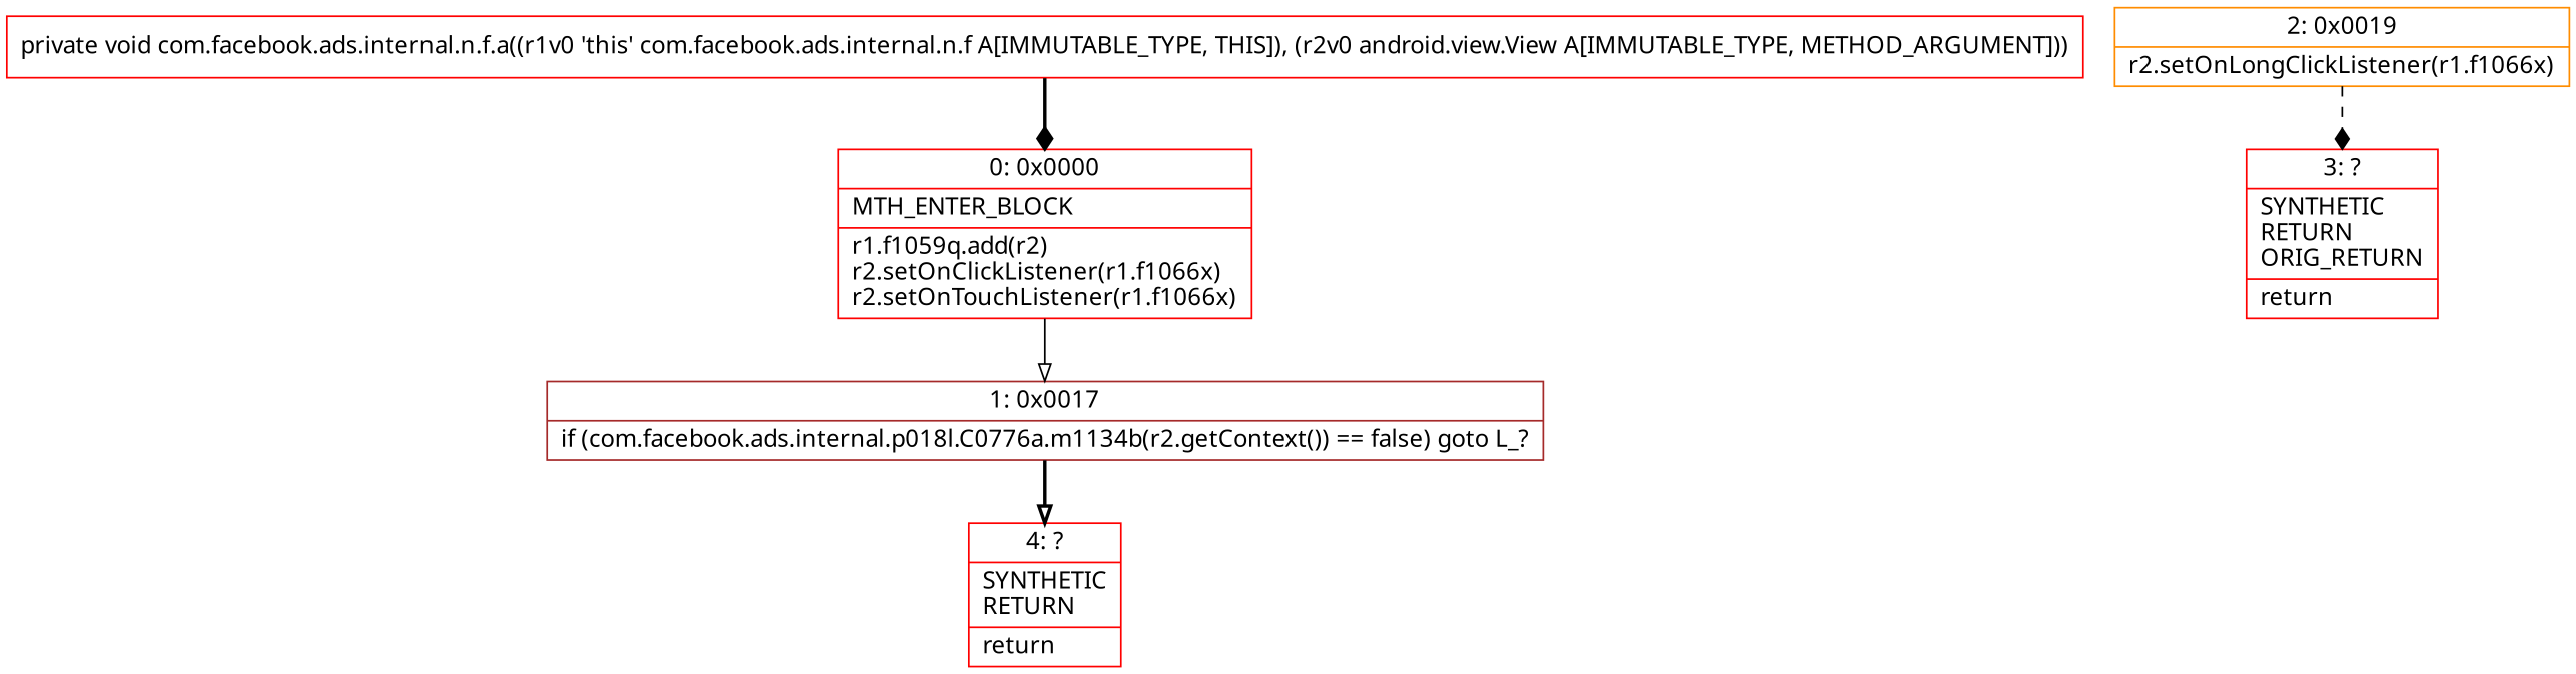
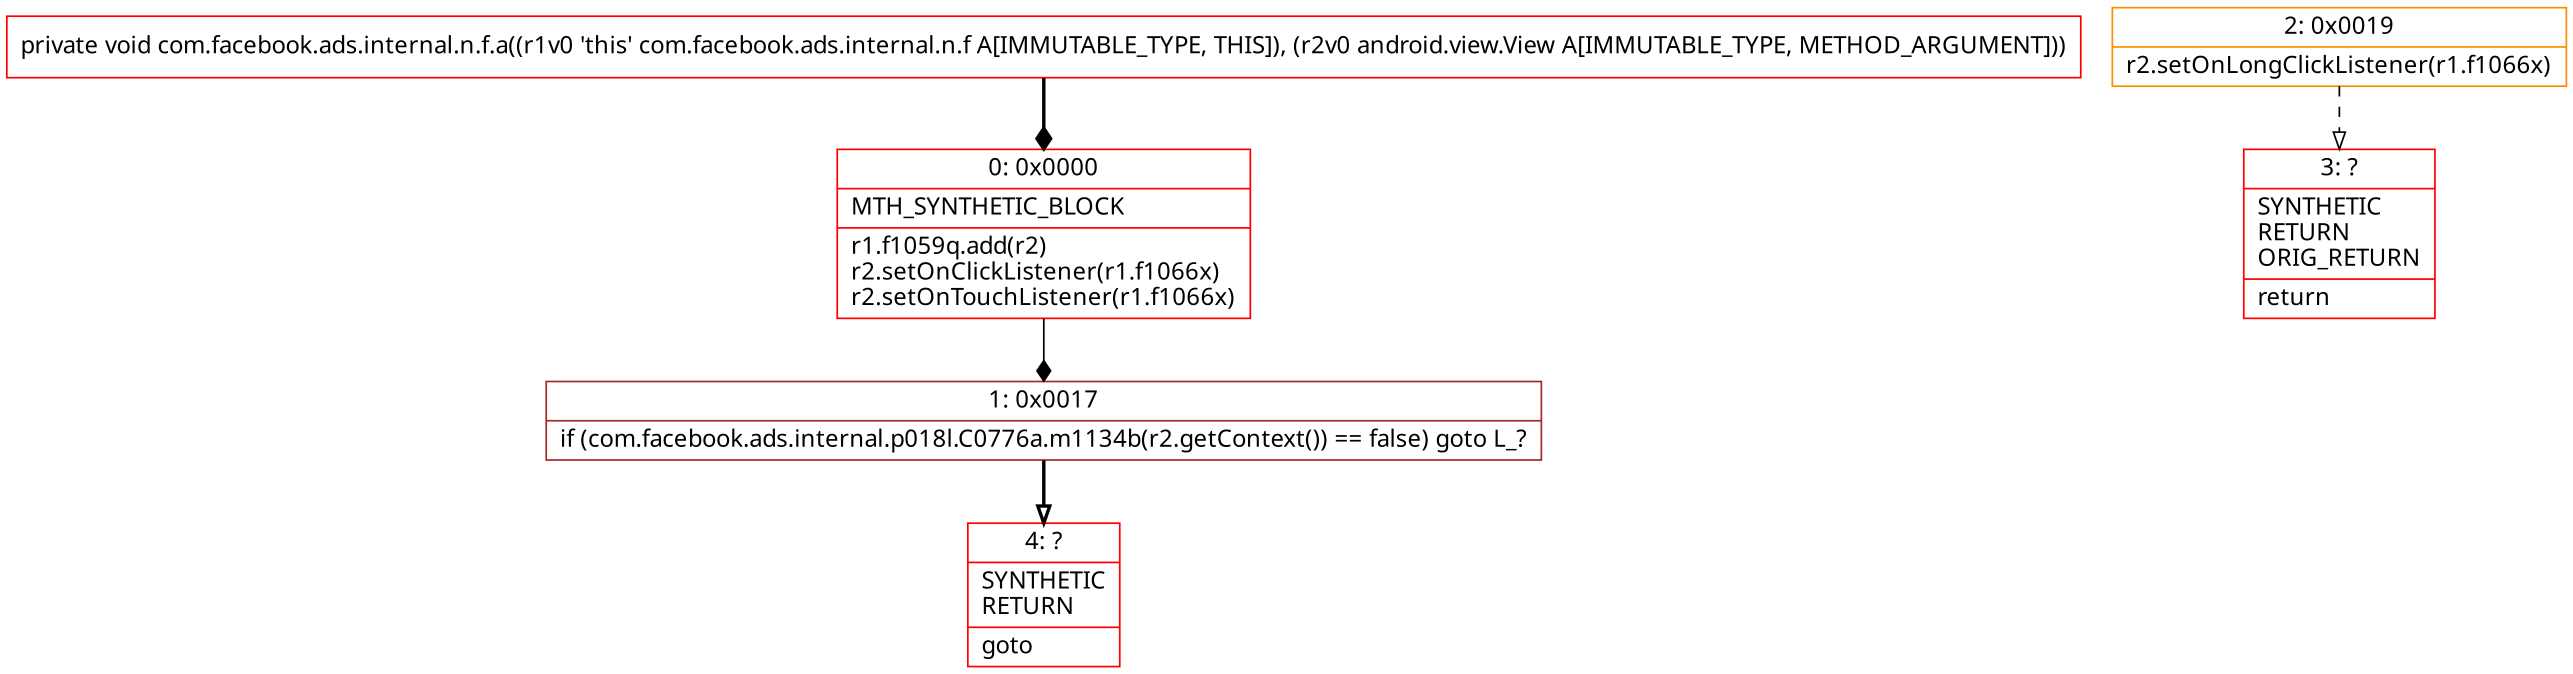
  digraph {
    fontname="Noto Sans"
    node [color=red fontname="Noto Sans" shape=record]
    edge [arrowhead=onormal fontname="Noto Sans" style=bold]
-   n1 [label="{0\:\ 0x0000|MTH_ENTER_BLOCK\l|r1.f1059q.add(r2)\lr2.setOnClickListener(r1.f1066x)\lr2.setOnTouchListener(r1.f1066x)\l}"]
+   n1 [label="{0\:\ 0x0000|MTH_SYNTHETIC_BLOCK\l|r1.f1059q.add(r2)\lr2.setOnClickListener(r1.f1066x)\lr2.setOnTouchListener(r1.f1066x)\l}"]
    n2 [color=brown label="{1\:\ 0x0017|if (com.facebook.ads.internal.p018l.C0776a.m1134b(r2.getContext()) == false) goto L_?\l}"]
-   n3 [label="{4\:\ ?|SYNTHETIC\lRETURN\l|return\l}"]
+   n3 [label="{4\:\ ?|SYNTHETIC\lRETURN\l|goto\l}"]
    n4 [color=darkorange label="{2\:\ 0x0019|r2.setOnLongClickListener(r1.f1066x)\l}"]
    n5 [label="{3\:\ ?|SYNTHETIC\lRETURN\lORIG_RETURN\l|return\l}"]
    n6 [label="{private void com.facebook.ads.internal.n.f.a((r1v0 'this' com.facebook.ads.internal.n.f A[IMMUTABLE_TYPE, THIS]), (r2v0 android.view.View A[IMMUTABLE_TYPE, METHOD_ARGUMENT])) }"]
-   n1 -> n2 [style=solid]
+   n1 -> n2 [arrowhead=diamond style=solid]
    n2 -> n3
-   n4 -> n5 [arrowhead=diamond style=dashed]
+   n4 -> n5 [style=dashed]
    n6 -> n1 [arrowhead=diamond]
  }
